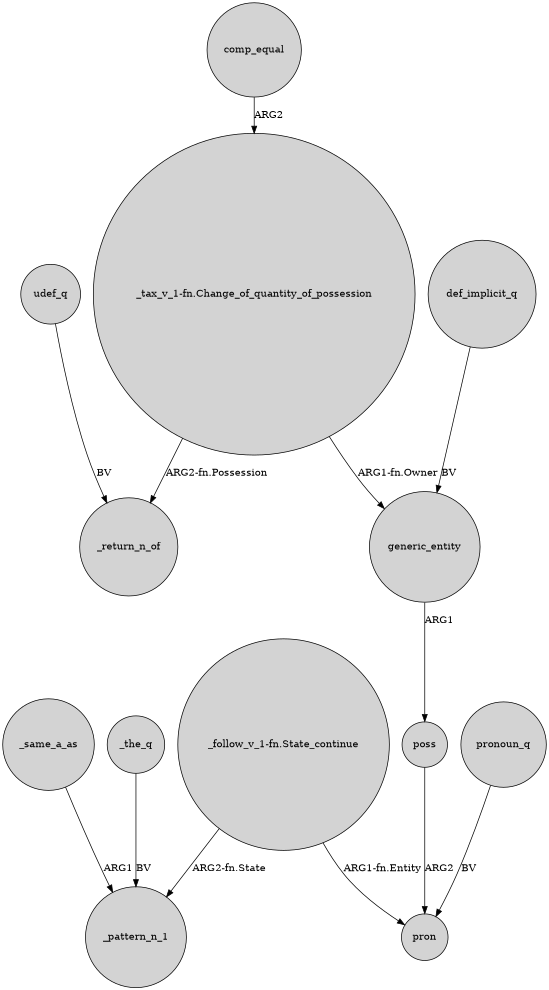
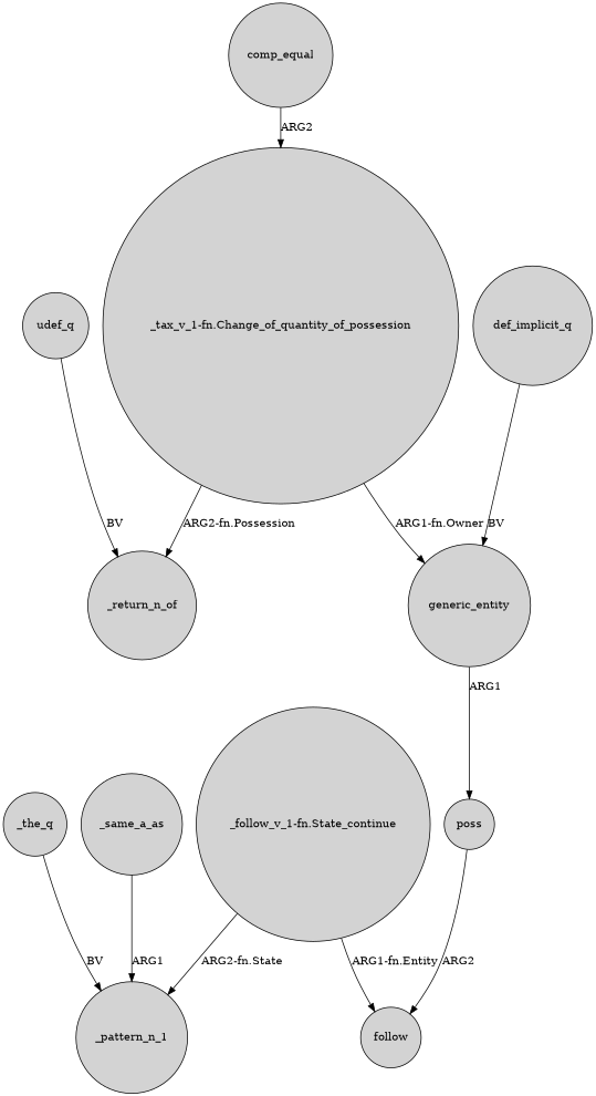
  digraph {
    node [shape=circle style=filled]
    "_follow_v_1-fn.State_continue"
    _pattern_n_1
-   pron
+   pron [label=follow]
    "_tax_v_1-fn.Change_of_quantity_of_possession"
    generic_entity
    _return_n_of
    poss
    _the_q
    udef_q
    comp_equal
    _same_a_as
    def_implicit_q
-   pronoun_q
    "_follow_v_1-fn.State_continue" -> _pattern_n_1 [label="ARG2-fn.State"]
    "_follow_v_1-fn.State_continue" -> pron [label="ARG1-fn.Entity"]
    "_tax_v_1-fn.Change_of_quantity_of_possession" -> generic_entity [label="ARG1-fn.Owner"]
    "_tax_v_1-fn.Change_of_quantity_of_possession" -> _return_n_of [label="ARG2-fn.Possession"]
    generic_entity -> poss [label=ARG1]
    poss -> pron [label=ARG2]
    _the_q -> _pattern_n_1 [label=BV]
    udef_q -> _return_n_of [label=BV]
    comp_equal -> "_tax_v_1-fn.Change_of_quantity_of_possession" [label=ARG2]
    _same_a_as -> _pattern_n_1 [label=ARG1]
    def_implicit_q -> generic_entity [label=BV]
-   pronoun_q -> pron [label=BV]
  }
